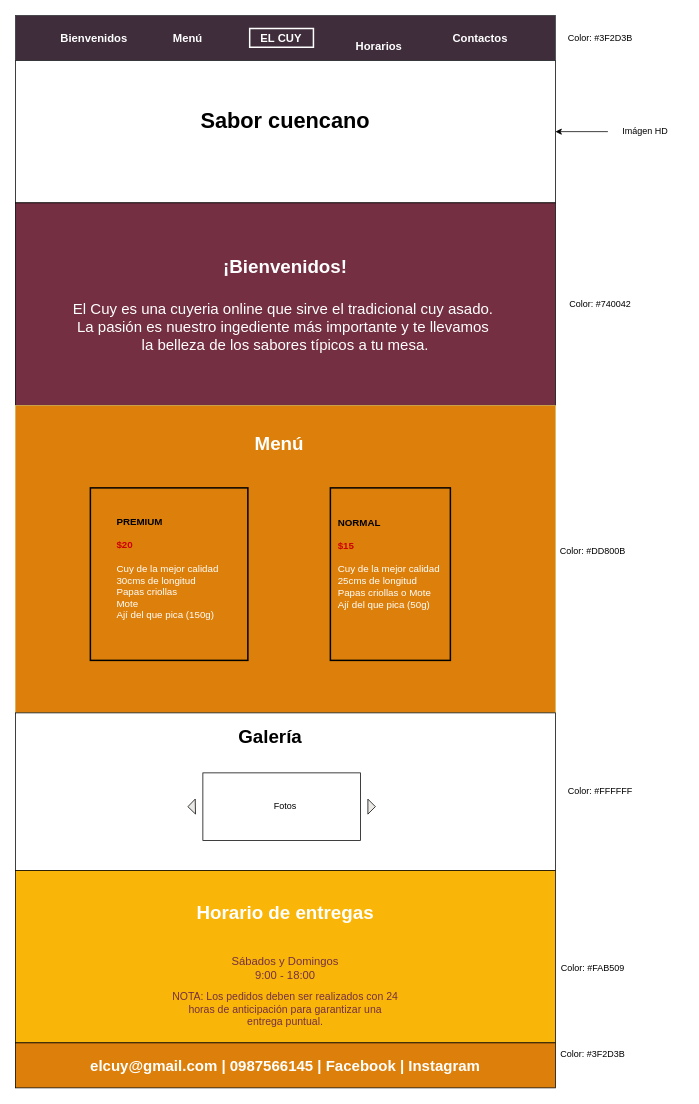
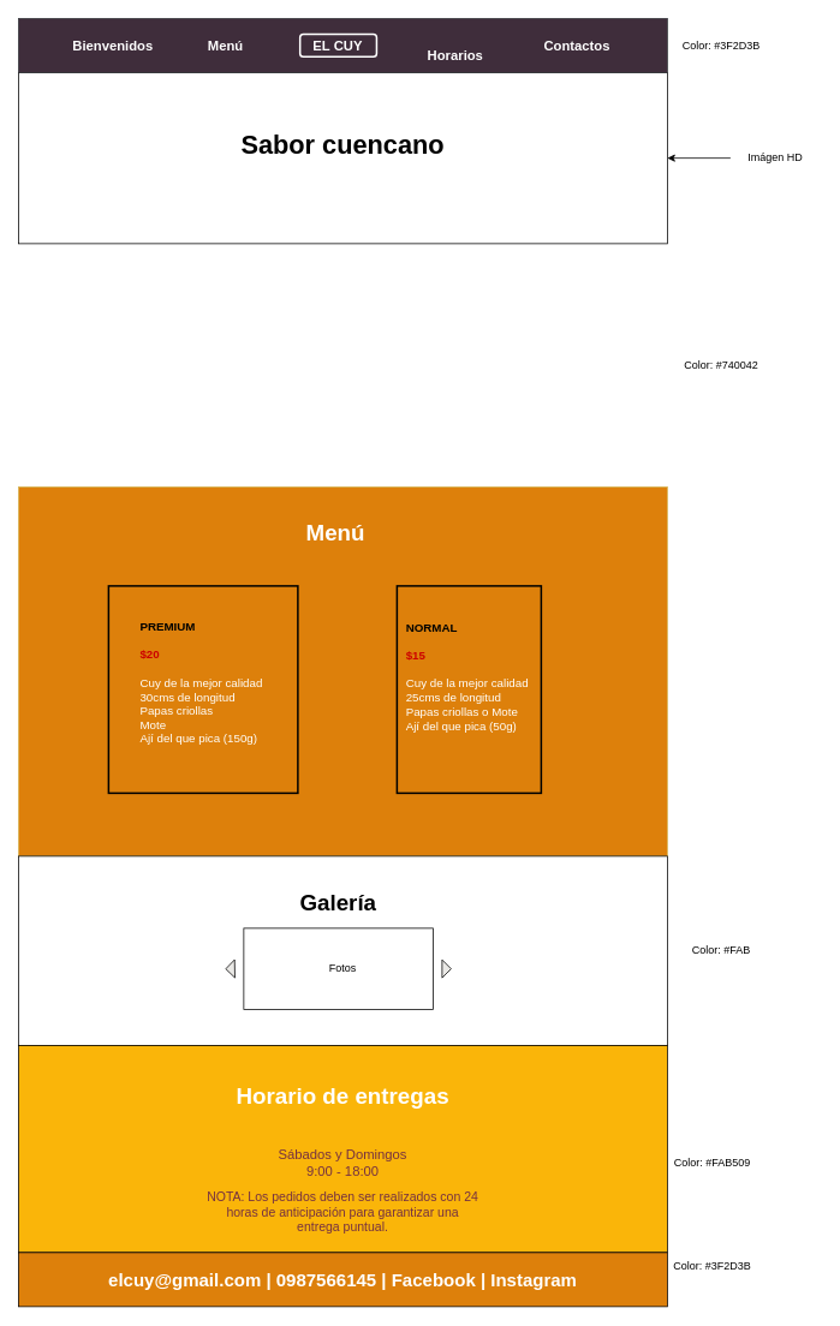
  <mxCell id="0" />
  <mxCell id="1" parent="0" />
  <mxCell id="2" value="&lt;font style=&quot;font-size: 29px&quot;&gt;&lt;b&gt;&lt;br&gt;&lt;br&gt;&lt;br&gt;&lt;br&gt;&lt;/b&gt;&lt;/font&gt;" style="rounded=0;whiteSpace=wrap;html=1;" vertex="1" parent="1"><mxGeometry x="20" y="80" width="720" height="190" as="geometry" /></mxCell>
- <mxCell id="3" value="&lt;div style=&quot;font-size: 25px&quot;&gt;&lt;b&gt;&lt;font style=&quot;font-size: 25px&quot; color=&quot;#ffffff&quot;&gt;¡Bienvenidos!&lt;/font&gt;&lt;/b&gt;&lt;/div&gt;&lt;font style=&quot;font-size: 25px&quot; color=&quot;#ffffff&quot;&gt;&lt;div&gt;&lt;span&gt;&lt;br&gt;&lt;/span&gt;&lt;/div&gt;&lt;span style=&quot;font-size: 20px&quot;&gt;&lt;div&gt;El Cuy es una cuyeria online que sirve el tradicional cuy asado.&amp;nbsp;&lt;/div&gt;&lt;/span&gt;&lt;span style=&quot;font-size: 20px&quot;&gt;&lt;div&gt;&lt;span&gt;La pasión es nuestro ingediente más importante y te llevamos&amp;nbsp;&lt;/span&gt;&lt;/div&gt;&lt;/span&gt;&lt;span style=&quot;font-size: 20px&quot;&gt;&lt;div&gt;la belleza de los sabores típicos a tu mesa.&lt;/div&gt;&lt;/span&gt;&lt;/font&gt;" style="rounded=0;whiteSpace=wrap;html=1;align=center;fillColor=#743042;" vertex="1" parent="1"><mxGeometry x="20" y="270" width="720" height="270" as="geometry" /></mxCell>
  <mxCell id="4" value="&lt;br&gt;" style="rounded=0;whiteSpace=wrap;html=1;fillColor=#dd800b;strokeColor=#d6b656;gradientColor=none;" vertex="1" parent="1"><mxGeometry x="20" y="540" width="720" height="410" as="geometry" /></mxCell>
- <mxCell id="5" value="Color: #DD800B" style="text;html=1;strokeColor=none;fillColor=none;align=center;verticalAlign=middle;whiteSpace=wrap;rounded=0;" vertex="1" parent="1"><mxGeometry x="740" y="720" width="100" height="30" as="geometry" /></mxCell>
  <mxCell id="6" value="Color: #3F2D3B" style="text;html=1;strokeColor=none;fillColor=none;align=center;verticalAlign=middle;whiteSpace=wrap;rounded=0;" vertex="1" parent="1"><mxGeometry x="750" y="35" width="100" height="30" as="geometry" /></mxCell>
  <mxCell id="7" value="" style="rounded=0;whiteSpace=wrap;html=1;" vertex="1" parent="1"><mxGeometry x="20" y="950" width="720" height="210" as="geometry" /></mxCell>
- <mxCell id="8" value="&lt;font size=&quot;1&quot;&gt;&lt;b style=&quot;font-size: 25px&quot;&gt;Galería&lt;/b&gt;&lt;/font&gt;" style="text;html=1;strokeColor=none;fillColor=none;align=center;verticalAlign=middle;whiteSpace=wrap;rounded=0;" vertex="1" parent="1"><mxGeometry x="314.91" y="970" width="90" height="20" as="geometry" /></mxCell>
+ <mxCell id="8" value="&lt;font size=&quot;1&quot;&gt;&lt;b style=&quot;font-size: 25px&quot;&gt;Galería&lt;/b&gt;&lt;/font&gt;" style="text;html=1;strokeColor=none;fillColor=none;align=center;verticalAlign=middle;whiteSpace=wrap;rounded=0;" vertex="1" parent="1"><mxGeometry x="329.91" y="990" width="90" height="20" as="geometry" /></mxCell>
  <mxCell id="9" value="" style="group" vertex="1" connectable="0" parent="1"><mxGeometry x="249.826" y="1030" width="250.174" height="90" as="geometry" /></mxCell>
  <mxCell id="10" value="" style="rounded=0;whiteSpace=wrap;html=1;" vertex="1" parent="9"><mxGeometry x="20.174" width="210" height="90" as="geometry" /></mxCell>
  <mxCell id="11" value="" style="triangle;whiteSpace=wrap;html=1;fillColor=#eae9e6;gradientColor=none;rotation=-181;" vertex="1" parent="9"><mxGeometry x="0.174" y="35" width="10" height="20" as="geometry" /></mxCell>
  <mxCell id="12" value="" style="triangle;whiteSpace=wrap;html=1;fillColor=#eae9e6;gradientColor=none;rotation=0;" vertex="1" parent="9"><mxGeometry x="240.174" y="35" width="10" height="20" as="geometry" /></mxCell>
  <mxCell id="13" value="Fotos" style="text;html=1;strokeColor=none;fillColor=none;align=center;verticalAlign=middle;whiteSpace=wrap;rounded=0;" vertex="1" parent="9"><mxGeometry x="80.174" y="30" width="100" height="30" as="geometry" /></mxCell>
- <mxCell id="14" value="Color: #FFFFFF" style="text;html=1;strokeColor=none;fillColor=none;align=center;verticalAlign=middle;whiteSpace=wrap;rounded=0;" vertex="1" parent="1"><mxGeometry x="750" y="1040" width="100" height="30" as="geometry" /></mxCell>
+ <mxCell id="14" value="Color: #FAB" style="text;html=1;strokeColor=none;fillColor=none;align=center;verticalAlign=middle;whiteSpace=wrap;rounded=0;" vertex="1" parent="1"><mxGeometry x="750" y="1040" width="100" height="30" as="geometry" /></mxCell>
  <mxCell id="15" value="&lt;font size=&quot;1&quot; color=&quot;#ffffff&quot;&gt;&lt;b style=&quot;font-size: 25px&quot;&gt;Menú&lt;/b&gt;&lt;/font&gt;" style="text;html=1;strokeColor=none;fillColor=none;align=center;verticalAlign=middle;whiteSpace=wrap;rounded=0;" vertex="1" parent="1"><mxGeometry x="327.41" y="580" width="90" height="20" as="geometry" /></mxCell>
  <mxCell id="16" style="edgeStyle=orthogonalEdgeStyle;rounded=0;orthogonalLoop=1;jettySize=auto;html=1;exitX=0;exitY=0.5;exitDx=0;exitDy=0;" edge="1" parent="1" source="17" target="2"><mxGeometry relative="1" as="geometry" /></mxCell>
  <mxCell id="17" value="Imágen HD" style="text;html=1;strokeColor=none;fillColor=none;align=center;verticalAlign=middle;whiteSpace=wrap;rounded=0;" vertex="1" parent="1"><mxGeometry x="810" y="165" width="100" height="20" as="geometry" /></mxCell>
  <mxCell id="18" value="&lt;div style=&quot;text-align: left ; font-size: 13px&quot;&gt;&lt;b&gt;&lt;font style=&quot;font-size: 13px&quot;&gt;PREMIUM&lt;/font&gt;&lt;/b&gt;&lt;/div&gt;&lt;div style=&quot;text-align: left ; font-size: 13px&quot;&gt;&lt;span&gt;&lt;b&gt;&lt;font style=&quot;font-size: 13px&quot;&gt;&lt;br&gt;&lt;/font&gt;&lt;/b&gt;&lt;/span&gt;&lt;/div&gt;&lt;div style=&quot;text-align: left ; font-size: 13px&quot;&gt;&lt;span&gt;&lt;font color=&quot;#cc0000&quot; style=&quot;font-size: 13px&quot;&gt;&lt;b&gt;$20&lt;/b&gt;&lt;/font&gt;&lt;/span&gt;&lt;/div&gt;&lt;div style=&quot;text-align: left ; font-size: 13px&quot;&gt;&lt;span&gt;&lt;font style=&quot;font-size: 13px&quot;&gt;&lt;br&gt;&lt;/font&gt;&lt;/span&gt;&lt;/div&gt;&lt;div style=&quot;text-align: left ; font-size: 13px&quot;&gt;&lt;span&gt;&lt;font color=&quot;#ffffff&quot; style=&quot;font-size: 13px&quot;&gt;Cuy de la mejor calidad&amp;nbsp;&lt;/font&gt;&lt;/span&gt;&lt;/div&gt;&lt;div style=&quot;text-align: left ; font-size: 13px&quot;&gt;&lt;font color=&quot;#ffffff&quot; style=&quot;font-size: 13px&quot;&gt;30cms de longitud&lt;/font&gt;&lt;/div&gt;&lt;div style=&quot;text-align: left ; font-size: 13px&quot;&gt;&lt;font color=&quot;#ffffff&quot; style=&quot;font-size: 13px&quot;&gt;Papas criollas&lt;/font&gt;&lt;/div&gt;&lt;div style=&quot;text-align: left ; font-size: 13px&quot;&gt;&lt;font color=&quot;#ffffff&quot; style=&quot;font-size: 13px&quot;&gt;Mote&amp;nbsp;&lt;/font&gt;&lt;/div&gt;&lt;div style=&quot;text-align: left ; font-size: 13px&quot;&gt;&lt;font color=&quot;#ffffff&quot; style=&quot;font-size: 13px&quot;&gt;Ají del que pica (150g)&lt;/font&gt;&lt;/div&gt;&lt;div style=&quot;text-align: left ; font-size: 13px&quot;&gt;&lt;span&gt;&lt;br&gt;&lt;/span&gt;&lt;/div&gt;" style="rounded=0;whiteSpace=wrap;html=1;strokeColor=#000000;strokeWidth=2;fillColor=none;gradientColor=none;" vertex="1" parent="1"><mxGeometry x="120" y="650" width="210" height="230" as="geometry" /></mxCell>
  <mxCell id="19" value="&lt;div style=&quot;text-align: left ; font-size: 13px&quot;&gt;&lt;b&gt;&lt;font style=&quot;font-size: 13px&quot;&gt;NORMAL&lt;/font&gt;&lt;/b&gt;&lt;/div&gt;&lt;div style=&quot;text-align: left ; font-size: 13px&quot;&gt;&lt;span&gt;&lt;b&gt;&lt;font style=&quot;font-size: 13px&quot;&gt;&lt;br&gt;&lt;/font&gt;&lt;/b&gt;&lt;/span&gt;&lt;/div&gt;&lt;div style=&quot;text-align: left ; font-size: 13px&quot;&gt;&lt;span&gt;&lt;b&gt;&lt;font color=&quot;#cc0000&quot; style=&quot;font-size: 13px&quot;&gt;$15&lt;/font&gt;&lt;/b&gt;&lt;/span&gt;&lt;/div&gt;&lt;div style=&quot;text-align: left ; font-size: 13px&quot;&gt;&lt;span&gt;&lt;font style=&quot;font-size: 13px&quot;&gt;&lt;br&gt;&lt;/font&gt;&lt;/span&gt;&lt;/div&gt;&lt;div style=&quot;text-align: left ; font-size: 13px&quot;&gt;&lt;span&gt;&lt;font color=&quot;#ffffff&quot; style=&quot;font-size: 13px&quot;&gt;Cuy de la mejor calidad&amp;nbsp;&lt;/font&gt;&lt;/span&gt;&lt;/div&gt;&lt;div style=&quot;text-align: left ; font-size: 13px&quot;&gt;&lt;font color=&quot;#ffffff&quot; style=&quot;font-size: 13px&quot;&gt;25cms de longitud&lt;/font&gt;&lt;/div&gt;&lt;div style=&quot;text-align: left ; font-size: 13px&quot;&gt;&lt;font color=&quot;#ffffff&quot; style=&quot;font-size: 13px&quot;&gt;Papas criollas o&amp;nbsp;&lt;span&gt;Mote&amp;nbsp;&lt;/span&gt;&lt;/font&gt;&lt;/div&gt;&lt;div style=&quot;text-align: left ; font-size: 13px&quot;&gt;&lt;font color=&quot;#ffffff&quot; style=&quot;font-size: 13px&quot;&gt;Ají del que pica (50g)&lt;/font&gt;&lt;/div&gt;&lt;div style=&quot;text-align: left&quot;&gt;&lt;span&gt;&lt;br&gt;&lt;/span&gt;&lt;/div&gt;&lt;div style=&quot;text-align: left&quot;&gt;&lt;span&gt;&lt;br&gt;&lt;/span&gt;&lt;/div&gt;" style="rounded=0;whiteSpace=wrap;html=1;strokeColor=#000000;strokeWidth=2;fillColor=none;gradientColor=none;" vertex="1" parent="1"><mxGeometry x="440" y="650" width="160" height="230" as="geometry" /></mxCell>
  <mxCell id="20" value="&lt;font style=&quot;font-size: 20px&quot;&gt;&lt;font style=&quot;font-size: 25px&quot;&gt;&lt;b&gt;&lt;font color=&quot;#ffffff&quot;&gt;Horario de entregas&lt;br&gt;&lt;/font&gt;&lt;br&gt;&lt;br&gt;&lt;br&gt;&lt;br&gt;&lt;/b&gt;&lt;/font&gt;&lt;/font&gt;" style="rounded=0;whiteSpace=wrap;html=1;fillColor=#fab509;" vertex="1" parent="1"><mxGeometry x="20" y="1160" width="720" height="230" as="geometry" /></mxCell>
  <mxCell id="21" value="&lt;font style=&quot;font-size: 15px&quot;&gt;&lt;font color=&quot;#743042&quot;&gt;Sábados y Domingos&lt;br&gt;9:00 - 18:00&lt;/font&gt;&lt;br&gt;&lt;/font&gt;" style="text;html=1;strokeColor=none;fillColor=none;align=center;verticalAlign=middle;whiteSpace=wrap;rounded=0;" vertex="1" parent="1"><mxGeometry x="260" y="1260" width="240" height="60" as="geometry" /></mxCell>
  <mxCell id="22" value="&lt;font style=&quot;font-size: 14px&quot; color=&quot;#743042&quot;&gt;NOTA: Los pedidos deben ser realizados con 24 horas de anticipación para garantizar una entrega puntual.&lt;/font&gt;" style="text;html=1;strokeColor=none;fillColor=none;align=center;verticalAlign=middle;whiteSpace=wrap;rounded=0;" vertex="1" parent="1"><mxGeometry x="226.25" y="1330" width="307.5" height="30" as="geometry" /></mxCell>
  <mxCell id="23" value="" style="group" vertex="1" connectable="0" parent="1"><mxGeometry x="20" y="20" width="720" height="60" as="geometry" /></mxCell>
  <mxCell id="24" value="" style="rounded=0;whiteSpace=wrap;html=1;fillColor=#3f2d3b;strokeColor=#36393d;gradientColor=none;" vertex="1" parent="23"><mxGeometry width="720" height="60" as="geometry" /></mxCell>
- <mxCell id="25" value="&lt;b&gt;&lt;font style=&quot;font-size: 15px&quot; color=&quot;#ffffff&quot;&gt;EL CUY&lt;/font&gt;&lt;/b&gt;" style="rounded=0;whiteSpace=wrap;html=1;fillColor=none;strokeWidth=2;strokeColor=#FFFFFF;" vertex="1" parent="23"><mxGeometry x="312.41" y="17.5" width="85" height="25" as="geometry" /></mxCell>
+ <mxCell id="25" value="&lt;b&gt;&lt;font style=&quot;font-size: 15px&quot; color=&quot;#ffffff&quot;&gt;EL CUY&lt;/font&gt;&lt;/b&gt;" style="whiteSpace=wrap;html=1;fillColor=none;strokeWidth=2;strokeColor=#FFFFFF;rounded=1;" vertex="1" parent="23"><mxGeometry x="312.41" y="17.5" width="85" height="25" as="geometry" /></mxCell>
  <mxCell id="26" value="&lt;font style=&quot;font-size: 15px&quot; color=&quot;#ffffff&quot;&gt;&lt;b&gt;Bienvenidos&lt;/b&gt;&lt;/font&gt;" style="text;html=1;strokeColor=none;fillColor=none;align=center;verticalAlign=middle;whiteSpace=wrap;rounded=0;" vertex="1" parent="23"><mxGeometry x="60" y="20" width="90" height="20" as="geometry" /></mxCell>
  <mxCell id="27" value="&lt;font style=&quot;font-size: 15px&quot; color=&quot;#ffffff&quot;&gt;&lt;b&gt;Menú&lt;/b&gt;&lt;/font&gt;" style="text;html=1;strokeColor=none;fillColor=none;align=center;verticalAlign=middle;whiteSpace=wrap;rounded=0;" vertex="1" parent="23"><mxGeometry x="190" y="20" width="80" height="20" as="geometry" /></mxCell>
  <mxCell id="28" value="&lt;font style=&quot;font-size: 15px&quot; color=&quot;#ffffff&quot;&gt;&lt;b&gt;Horarios&lt;/b&gt;&lt;/font&gt;" style="text;html=1;strokeColor=none;fillColor=none;align=center;verticalAlign=middle;whiteSpace=wrap;rounded=0;" vertex="1" parent="23"><mxGeometry x="445" y="30" width="80" height="20" as="geometry" /></mxCell>
  <mxCell id="29" value="&lt;font style=&quot;font-size: 15px&quot; color=&quot;#ffffff&quot;&gt;&lt;b&gt;Contactos&lt;/b&gt;&lt;/font&gt;" style="text;html=1;strokeColor=none;fillColor=none;align=center;verticalAlign=middle;whiteSpace=wrap;rounded=0;" vertex="1" parent="23"><mxGeometry x="580" y="20" width="80" height="20" as="geometry" /></mxCell>
  <mxCell id="30" value="&lt;font&gt;&lt;font&gt;&lt;b&gt;&lt;font style=&quot;font-size: 20px&quot; color=&quot;#ffffff&quot;&gt;elcuy@gmail.com | 0987566145 | Facebook | Instagram&lt;/font&gt;&lt;br&gt;&lt;/b&gt;&lt;/font&gt;&lt;/font&gt;" style="rounded=0;whiteSpace=wrap;html=1;fillColor=#dd800b;" vertex="1" parent="1"><mxGeometry x="20" y="1390" width="720" height="60" as="geometry" /></mxCell>
  <mxCell id="31" value="&lt;b style=&quot;font-size: 29px&quot;&gt;Sabor cuencano&lt;br&gt;&lt;/b&gt;" style="text;html=1;strokeColor=none;fillColor=none;align=center;verticalAlign=middle;whiteSpace=wrap;rounded=0;" vertex="1" parent="1"><mxGeometry x="265" y="150" width="230" height="20" as="geometry" /></mxCell>
  <mxCell id="32" value="Color: #740042" style="text;html=1;strokeColor=none;fillColor=none;align=center;verticalAlign=middle;whiteSpace=wrap;rounded=0;" vertex="1" parent="1"><mxGeometry x="750" y="390" width="100" height="30" as="geometry" /></mxCell>
  <mxCell id="33" value="Color: #FAB509" style="text;html=1;strokeColor=none;fillColor=none;align=center;verticalAlign=middle;whiteSpace=wrap;rounded=0;" vertex="1" parent="1"><mxGeometry x="740" y="1275" width="100" height="30" as="geometry" /></mxCell>
  <mxCell id="34" value="Color: #3F2D3B" style="text;html=1;strokeColor=none;fillColor=none;align=center;verticalAlign=middle;whiteSpace=wrap;rounded=0;" vertex="1" parent="1"><mxGeometry x="740" y="1390" width="100" height="30" as="geometry" /></mxCell>
